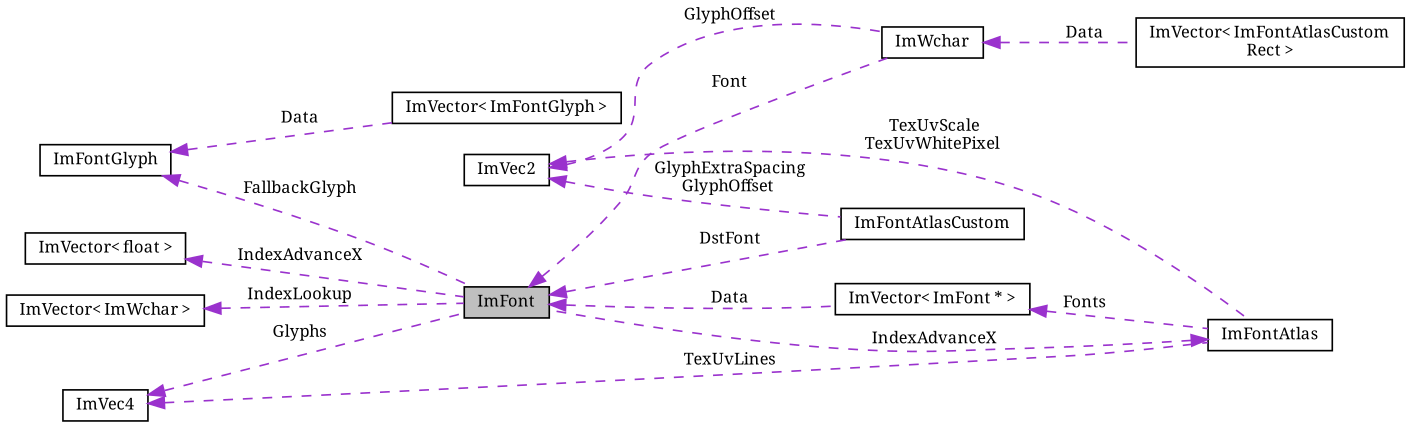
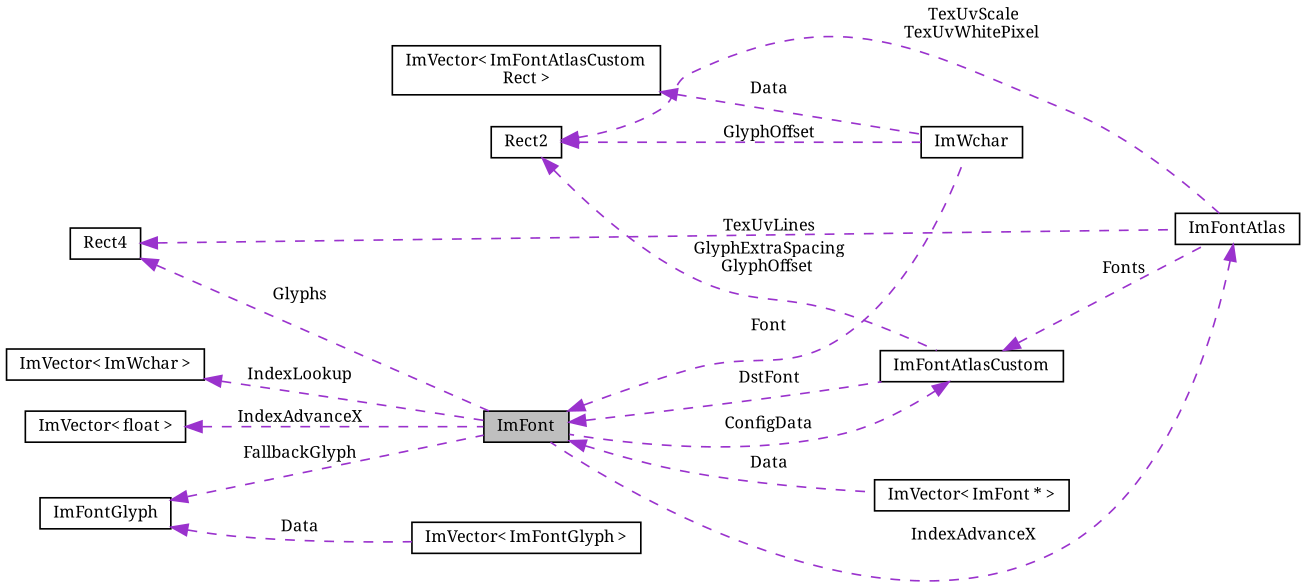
  digraph {
    fontname="Noto Serif"
    rankdir=LR
    node [color=black fillcolor=white fontname="Noto Serif" fontsize=10 shape=record style=filled]
    edge [color=darkorchid3 dir=back fontname="Noto Serif" fontsize=10 labelfontname=Helvetica labelfontsize=10 style=dashed]
    n1 [fillcolor=grey75 fontcolor=black height=0.2 label=ImFont width=0.4]
    n2 [height=0.2 label="ImVector\< ImFont * \>" width=0.4]
    n3 [height=0.2 label=ImWchar width=0.4]
    n4 [height=0.2 label=ImFontAtlasCustom width=0.4]
    n5 [height=0.2 label=ImFontAtlas width=0.4]
    n6 [height=0.2 label="ImVector\< ImFontAtlasCustom\lRect \>" width=0.4]
    n7 [height=0.2 label="ImVector\< float \>" width=0.4]
    n8 [height=0.2 label="ImVector\< ImWchar \>" width=0.4]
    n9 [height=0.2 label="ImVector\< ImFontGlyph \>" width=0.4]
    n10 [height=0.2 label=ImFontGlyph width=0.4]
-   n11 [height=0.2 label=ImVec2 width=0.4]
-   n12 [height=0.2 label=ImVec4 width=0.4]
+   n11 [height=0.2 label=Rect2 width=0.4]
+   n12 [height=0.2 label=Rect4 width=0.4]
    n1 -> n2 [label=" Data"]
    n1 -> n3 [label=" Font"]
    n1 -> n4 [label=" DstFont"]
-   n2 -> n5 [label=" Fonts"]
-   n3 -> n6 [label=" Data"]
+   n4 -> n5 [label=" Fonts"]
+   n6 -> n3 [label=" Data"]
+   n4 -> n1 [label=" ConfigData"]
    n5 -> n1 [label=" IndexAdvanceX"]
    n7 -> n1 [label=" IndexAdvanceX"]
    n8 -> n1 [label=" IndexLookup"]
    n10 -> n1 [label=" FallbackGlyph"]
    n10 -> n9 [label=" Data"]
    n11 -> n3 [label=" GlyphOffset"]
    n11 -> n4 [label=" GlyphExtraSpacing\nGlyphOffset"]
    n11 -> n5 [label=" TexUvScale\nTexUvWhitePixel"]
    n12 -> n1 [label=" Glyphs"]
    n12 -> n5 [label=" TexUvLines"]
  }
